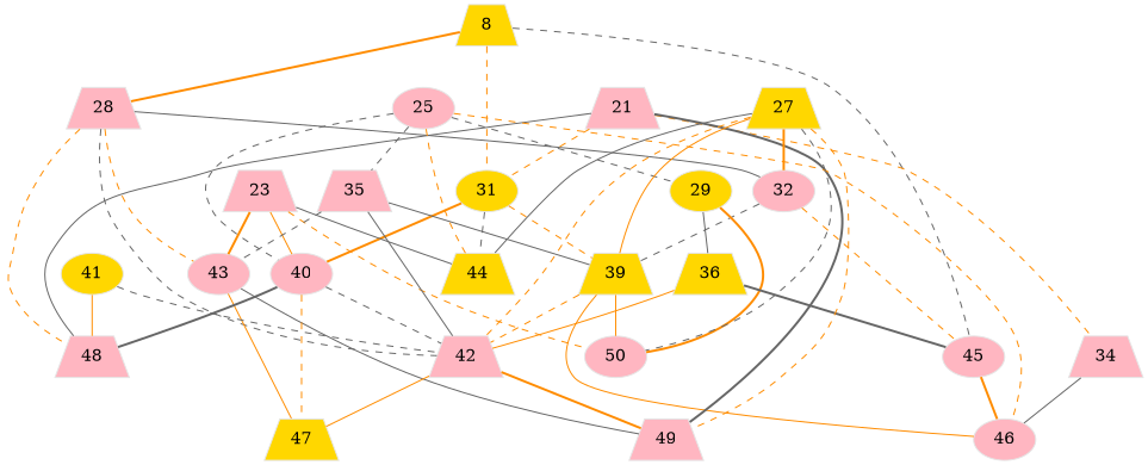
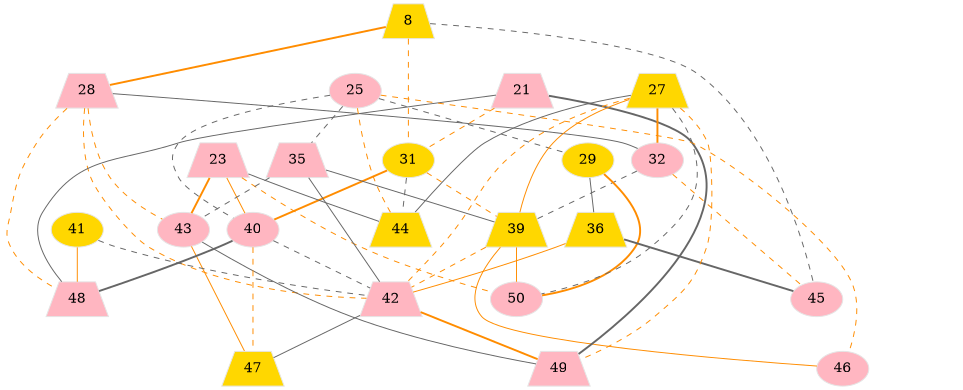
  graph {
    node [color=gray90 fillcolor=lightpink shape=trapezium style=filled]
    edge [color=darkorange style=dashed]
    8 [fillcolor=gold super="+1"]
    28 [super="+16"]
    31 [fillcolor=gold shape=ellipse super="+26"]
    45 [shape=ellipse]
    48 [super="+24"]
    43 [shape=ellipse super="+17+30"]
    32 [shape=ellipse]
    42 [super="+11"]
    40 [shape=ellipse super="+5+14"]
    44 [fillcolor=gold]
    39 [fillcolor=gold super="+37+33"]
    46 [shape=ellipse]
    21
-   34
    49 [super="+3"]
    23 [super="+22"]
    50 [shape=ellipse super="+15"]
    47 [fillcolor=gold]
    25 [shape=ellipse super="+12"]
    29 [fillcolor=gold shape=ellipse]
    35 [super="+13"]
    36 [fillcolor=gold super="+7"]
    27 [fillcolor=gold super="+9+19"]
    41 [fillcolor=gold shape=ellipse]
    8 -- 28 [style=bold]
    8 -- 31 [weight=2]
    8 -- 45 [color=gray40]
    28 -- 48
    28 -- 43
    28 -- 32 [color=gray40 style=solid]
-   28 -- 42 [color=gray40]
+   28 -- 42
    31 -- 40 [style=bold weight=2]
    31 -- 44 [color=gray40]
    31 -- 39
-   45 -- 46 [style=bold]
    43 -- 49 [color=gray40 style=solid]
    43 -- 47 [style=solid]
    32 -- 45
    32 -- 39 [color=gray40]
    42 -- 49 [style=bold weight=2]
-   42 -- 47 [style=solid]
+   42 -- 47 [color=gray40 style=solid]
    40 -- 48 [color=gray40 style=bold weight=2]
    40 -- 42 [color=gray40]
    40 -- 47
    39 -- 42
    39 -- 46 [style=solid]
    39 -- 50 [style=solid weight=3]
    21 -- 31
    21 -- 48 [color=gray40 style=solid]
-   21 -- 34
    21 -- 49 [color=gray40 style=bold]
-   34 -- 46 [color=gray40 style=solid]
    23 -- 43 [style=bold]
    23 -- 40 [style=solid weight=3]
    23 -- 44 [color=gray40 style=solid]
    23 -- 50 [weight=3]
    25 -- 40 [color=gray40]
    25 -- 44 [weight=2]
    25 -- 46
    25 -- 29 [color=gray40]
    25 -- 35 [color=gray40 weight=2]
    29 -- 50 [style=bold]
    29 -- 36 [color=gray40 style=solid]
    35 -- 43 [color=gray40]
    35 -- 42 [color=gray40 style=solid weight=2]
    35 -- 39 [color=gray40 style=solid]
    36 -- 45 [color=gray40 style=bold weight=2]
    36 -- 42 [style=solid weight=2]
    27 -- 32 [style=bold]
    27 -- 42
    27 -- 44 [color=gray40 style=solid weight=2]
    27 -- 39 [style=solid]
    27 -- 49 [weight=2]
    27 -- 50 [color=gray40 weight=2]
    41 -- 48 [style=solid]
    41 -- 42 [color=gray40]
  }
